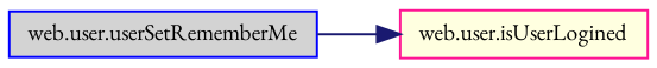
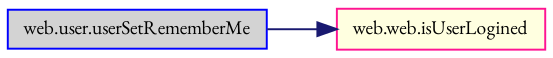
  digraph {
    rankdir=LR
    fontname="EB Garamond"
    node [fontname="EB Garamond" fontsize=10 shape=record style=filled]
    n1 [color=blue fillcolor=lightgrey fontcolor=black height=0.2 label="web.user.userSetRememberMe" width=0.4]
-   n2 [color=deeppink fillcolor=lightyellow height=0.2 label="web.user.isUserLogined" width=0.4]
+   n2 [color=deeppink fillcolor=lightyellow height=0.2 label="web.web.isUserLogined" width=0.4]
    n1 -> n2 [color=midnightblue fontname="EB Garamond" fontsize=10 labelfontname=Helvetica labelfontsize=10 style=solid arrowhead=normal]
  }
